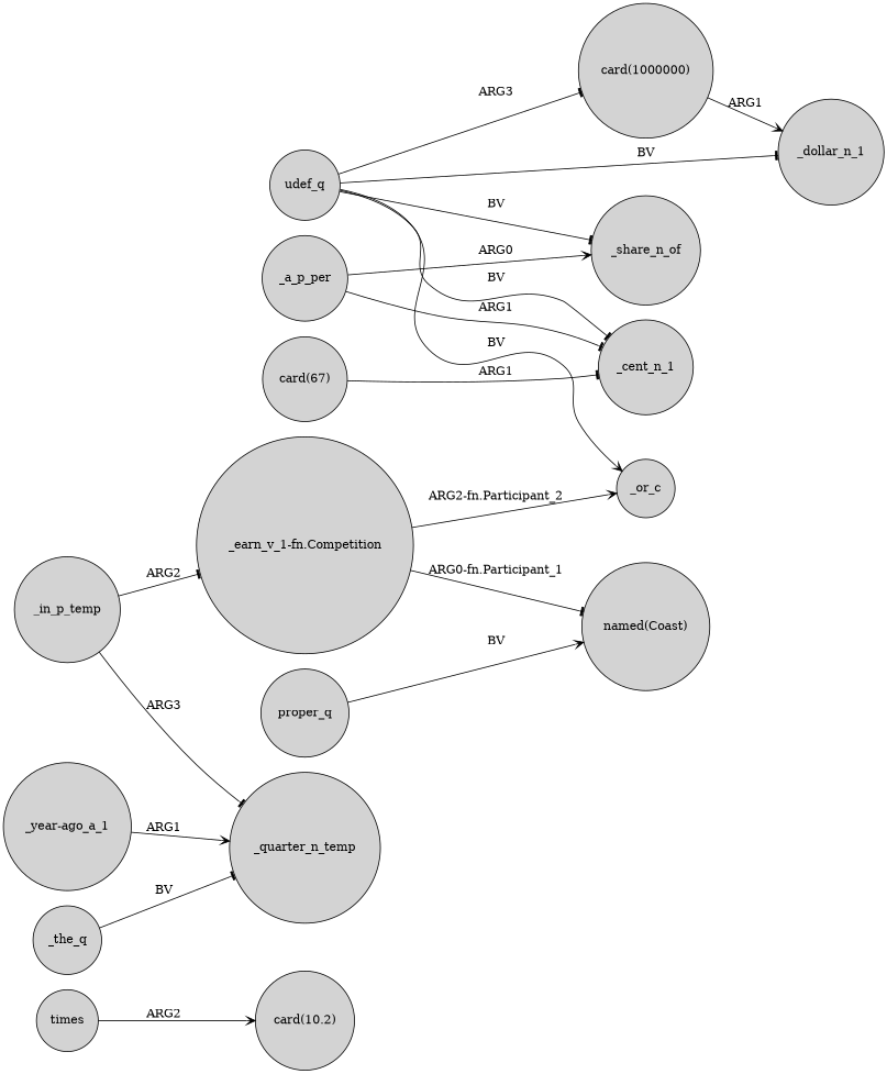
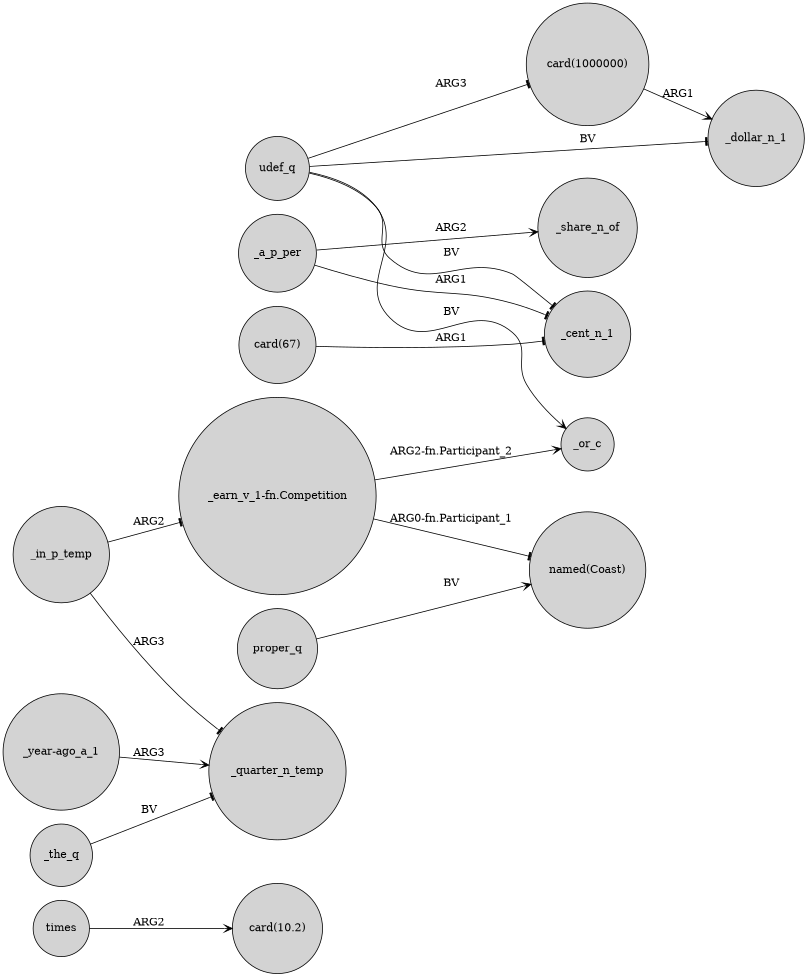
  digraph {
    rankdir=LR
    node [shape=circle style=filled]
    edge [arrowhead=tee]
    times
    "card(10.2)"
    "card(1000000)"
    _dollar_n_1
    _a_p_per
    _share_n_of
    _cent_n_1
    _in_p_temp
    _quarter_n_temp
    "_earn_v_1-fn.Competition"
    _or_c
    "named(Coast)"
    "card(67)"
    udef_q
    "_year-ago_a_1"
    proper_q
    _the_q
    times -> "card(10.2)" [arrowhead=vee label=ARG2]
    "card(1000000)" -> _dollar_n_1 [arrowhead=vee label=ARG1]
-   _a_p_per -> _share_n_of [arrowhead=vee label=ARG0]
+   _a_p_per -> _share_n_of [arrowhead=vee label=ARG2]
    _a_p_per -> _cent_n_1 [label=ARG1]
    _in_p_temp -> _quarter_n_temp [label=ARG3]
    _in_p_temp -> "_earn_v_1-fn.Competition" [label=ARG2]
    "_earn_v_1-fn.Competition" -> _or_c [arrowhead=vee label="ARG2-fn.Participant_2"]
    "_earn_v_1-fn.Competition" -> "named(Coast)" [label="ARG0-fn.Participant_1"]
    "card(67)" -> _cent_n_1 [label=ARG1]
    udef_q -> "card(1000000)" [label=ARG3]
    udef_q -> _dollar_n_1 [label=BV]
-   udef_q -> _share_n_of [label=BV]
    udef_q -> _cent_n_1 [label=BV]
    udef_q -> _or_c [arrowhead=vee label=BV]
-   "_year-ago_a_1" -> _quarter_n_temp [arrowhead=vee label=ARG1]
+   "_year-ago_a_1" -> _quarter_n_temp [arrowhead=vee label=ARG3]
    proper_q -> "named(Coast)" [arrowhead=vee label=BV]
    _the_q -> _quarter_n_temp [label=BV]
  }
